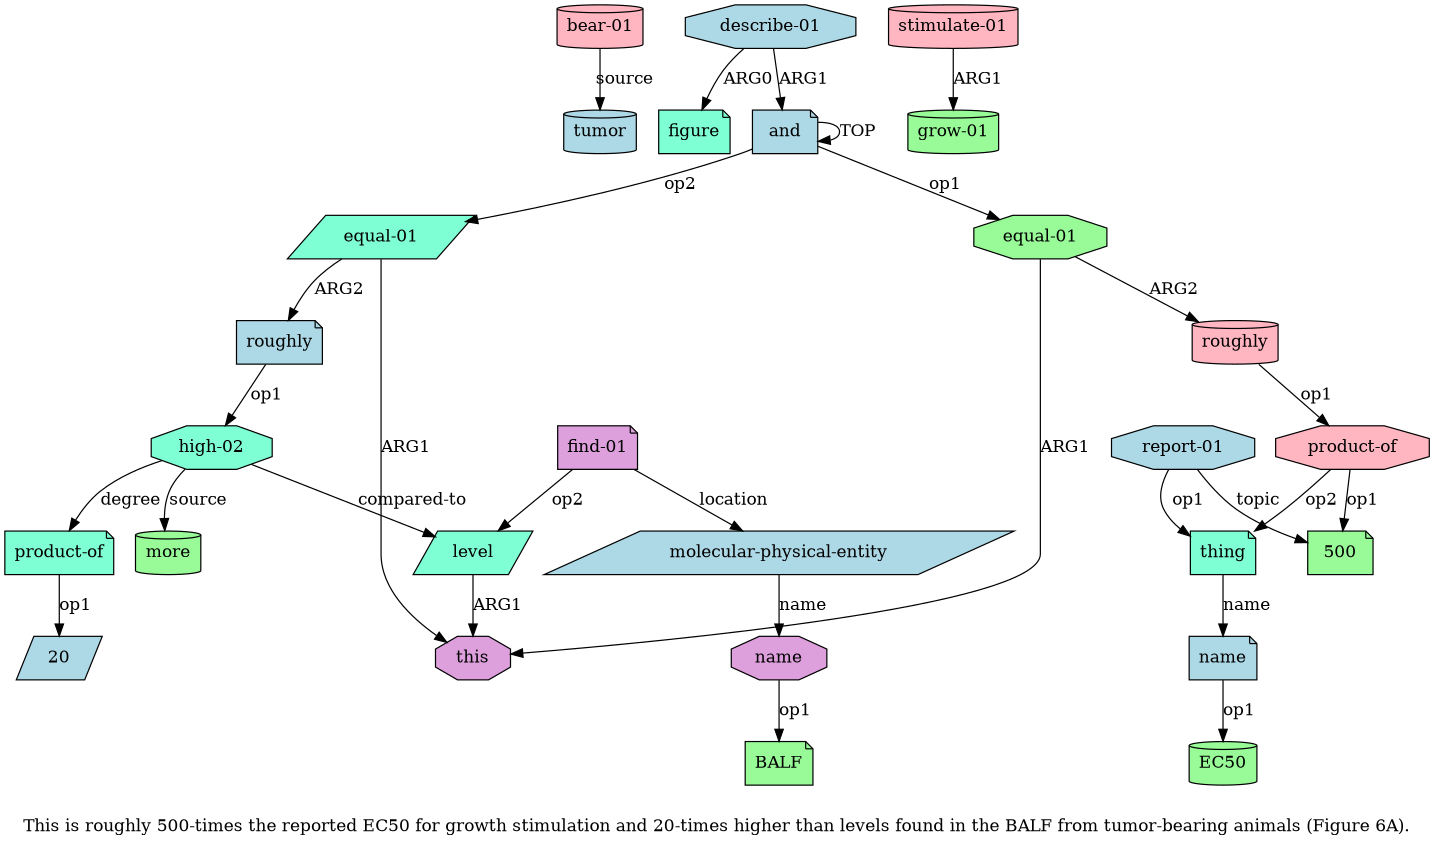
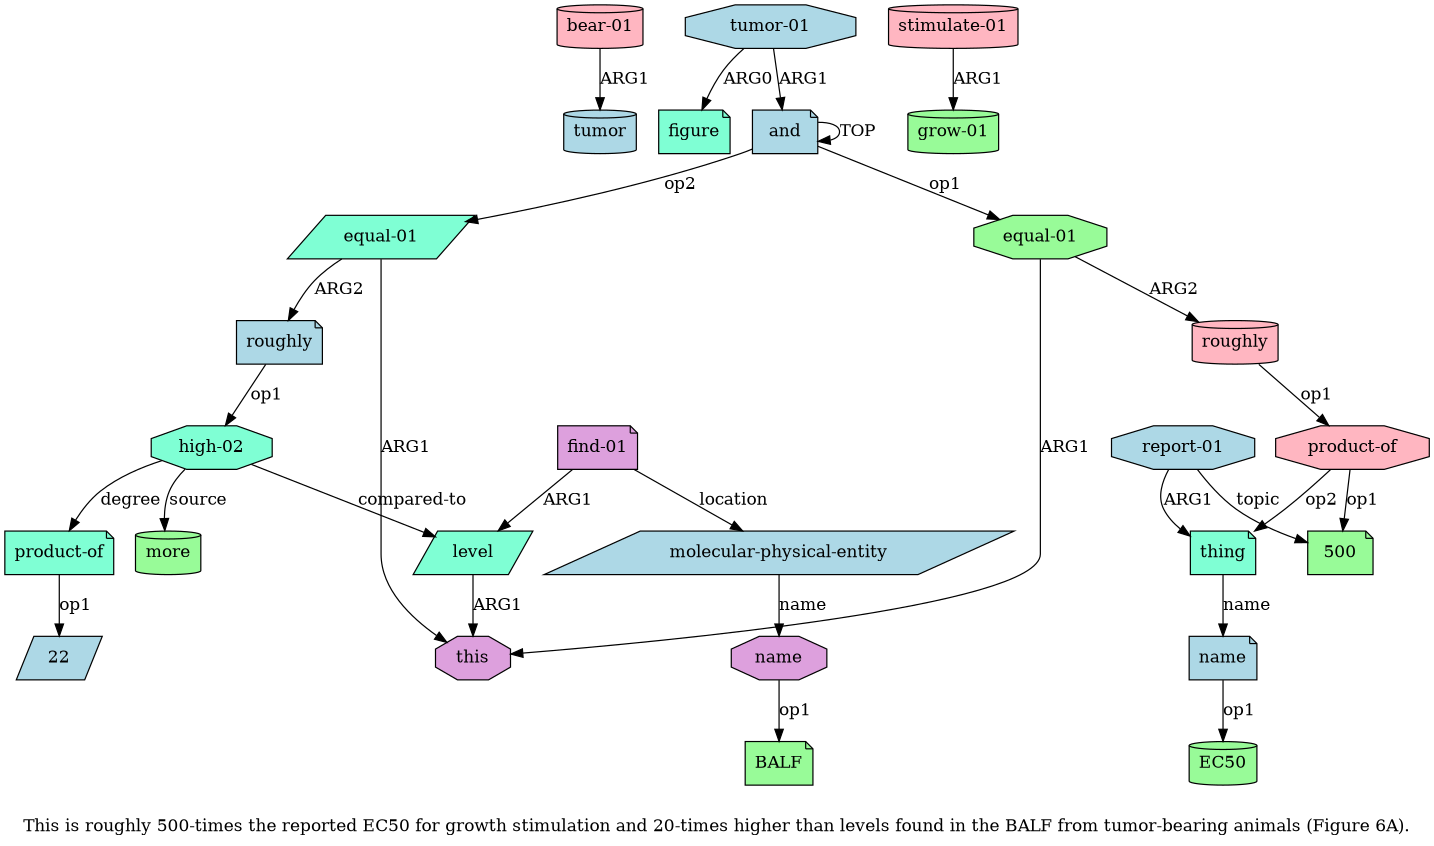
  digraph {
    label="This is roughly 500-times the reported EC50 for growth stimulation and 20-times higher than levels found in the BALF from tumor-bearing animals (Figure 6A)."
    node [color=black fillcolor=lightblue gold_ind=-1 gold_label="equal-01" shape=note style=filled test_ind=-1 test_label="equal-01"]
    edge [color=black gold_label=ARG1 test_label=ARG1]
    n1 [fillcolor=lightpink gold_ind=20 gold_label="bear-01" label="bear-01" shape=cylinder test_ind=20 test_label="bear-01"]
    n2 [gold_ind=21 gold_label=tumor label=tumor shape=cylinder test_ind=21 test_label=tumor]
-   n3 [gold_ind=22 gold_label="describe-01" label="describe-01" shape=octagon test_ind=22 test_label="describe-01"]
+   n3 [gold_ind=22 gold_label="describe-01" label="tumor-01" shape=octagon test_ind=22 test_label="describe-01"]
    n4 [fillcolor=aquamarine gold_ind=23 gold_label=figure label=figure test_ind=23 test_label=figure]
    n5 [gold_ind=0 gold_label=and label=and test_ind=0 test_label=and]
    n6 [fillcolor=aquamarine gold_ind=10 label="equal-01" shape=parallelogram test_ind=10]
    n7 [fillcolor=palegreen gold_ind=1 label="equal-01" shape=octagon test_ind=1]
    n8 [gold_ind=11 gold_label=roughly label=roughly test_ind=11 test_label=roughly]
    n9 [fillcolor=plum gold_ind=2 gold_label=this label=this shape=octagon test_ind=2 test_label=this]
    n10 [fillcolor=lightpink gold_ind=3 gold_label=roughly label=roughly shape=cylinder test_ind=3 test_label=roughly]
    n11 [fillcolor=palegreen gold_label=EC50 label=EC50 shape=cylinder test_label=EC50]
    n12 [fillcolor=palegreen gold_label=500 label=500 test_label=500]
    n13 [fillcolor=palegreen gold_label=BALF label=BALF test_label=BALF]
-   n14 [gold_label=20 label=20 shape=parallelogram test_label=20]
+   n14 [gold_label=20 label=22 shape=parallelogram test_label=20]
    n15 [fillcolor=aquamarine gold_ind=15 gold_label=level label=level shape=parallelogram test_ind=15 test_label=level]
    n16 [fillcolor=aquamarine gold_ind=14 gold_label="product-of" label="product-of" test_ind=14 test_label="product-of"]
    n17 [gold_ind=17 gold_label="molecular-physical-entity" label="molecular-physical-entity" shape=parallelogram test_ind=17 test_label="molecular-physical-entity"]
    n18 [fillcolor=plum gold_ind=18 gold_label=name label=name shape=octagon test_ind=18 test_label=name]
    n19 [fillcolor=plum gold_ind=16 gold_label="find-01" label="find-01" test_ind=16 test_label="find-01"]
    n20 [fillcolor=aquamarine gold_ind=12 gold_label="high-02" label="high-02" shape=octagon test_ind=12 test_label="high-02"]
    n21 [fillcolor=palegreen gold_ind=13 gold_label=more label=more shape=cylinder test_ind=13 test_label=more]
    n22 [fillcolor=lightpink gold_ind=4 gold_label="product-of" label="product-of" shape=octagon test_ind=4 test_label="product-of"]
    n23 [fillcolor=aquamarine gold_ind=5 gold_label=thing label=thing test_ind=5 test_label=thing]
    n24 [gold_ind=6 gold_label=name label=name test_ind=6 test_label=name]
    n25 [gold_ind=7 gold_label="report-01" label="report-01" shape=octagon test_ind=7 test_label="report-01"]
    n26 [fillcolor=lightpink gold_ind=8 gold_label="stimulate-01" label="stimulate-01" shape=cylinder test_ind=8 test_label="stimulate-01"]
    n27 [fillcolor=palegreen gold_ind=9 gold_label="grow-01" label="grow-01" shape=cylinder test_ind=9 test_label="grow-01"]
-   n1 -> n2 [label=source]
+   n1 -> n2 [label=ARG1]
    n3 -> n4 [gold_label=ARG0 label=ARG0 test_label=ARG0]
    n3 -> n5 [label=ARG1]
    n5 -> n5 [gold_label=TOP label=TOP test_label=TOP]
    n5 -> n6 [gold_label=op2 label=op2 test_label=op2]
    n5 -> n7 [gold_label=op1 label=op1 test_label=op1]
    n6 -> n8 [gold_label=ARG2 label=ARG2 test_label=ARG2]
    n6 -> n9 [label=ARG1]
    n7 -> n9 [label=ARG1]
    n7 -> n10 [gold_label=ARG2 label=ARG2 test_label=ARG2]
    n8 -> n20 [gold_label=op1 label=op1 test_label=op1]
    n10 -> n22 [gold_label=op1 label=op1 test_label=op1]
    n15 -> n9 [label=ARG1]
    n16 -> n14 [gold_label=op1 label=op1 test_label=op1]
    n17 -> n18 [gold_label=name label=name test_label=name]
    n18 -> n13 [gold_label=op1 label=op1 test_label=op1]
-   n19 -> n15 [label=op2]
+   n19 -> n15 [label=ARG1]
    n19 -> n17 [gold_label=location label=location test_label=location]
    n20 -> n15 [gold_label="compared-to" label="compared-to" test_label="compared-to"]
    n20 -> n16 [gold_label=degree label=degree test_label=degree]
    n20 -> n21 [gold_label=degree label=source test_label=degree]
    n22 -> n12 [gold_label=op1 label=op1 test_label=op1]
    n22 -> n23 [gold_label=op2 label=op2 test_label=op2]
    n23 -> n24 [gold_label=name label=name test_label=name]
    n24 -> n11 [gold_label=op1 label=op1 test_label=op1]
    n25 -> n12 [gold_label=topic label=topic test_label=topic]
-   n25 -> n23 [label=op1]
+   n25 -> n23 [label=ARG1]
    n26 -> n27 [label=ARG1]
  }
